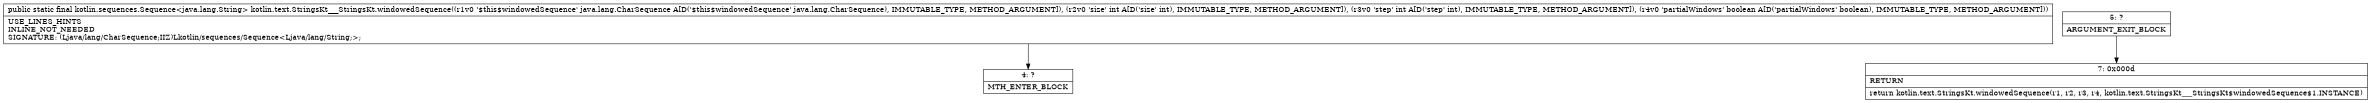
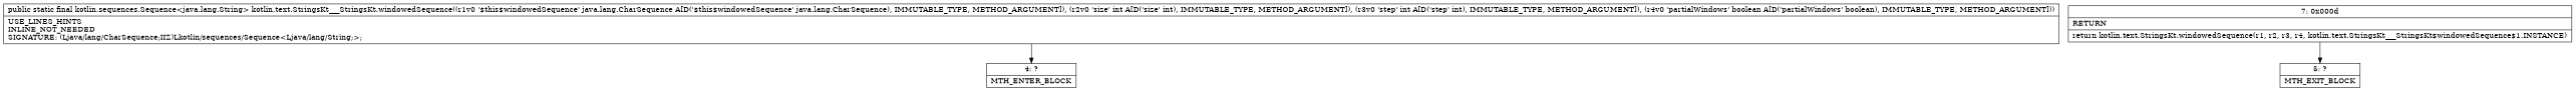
  digraph {
    node [shape=record]
    n1 [label="{4\:\ ?|MTH_ENTER_BLOCK\l}"]
    n2 [label="{7\:\ 0x000d|RETURN\l|return kotlin.text.StringsKt.windowedSequence(r1, r2, r3, r4, kotlin.text.StringsKt___StringsKt$windowedSequence$1.INSTANCE)\l}"]
-   n3 [label="{5\:\ ?|ARGUMENT_EXIT_BLOCK\l}"]
+   n3 [label="{5\:\ ?|MTH_EXIT_BLOCK\l}"]
    n4 [label="{public static final kotlin.sequences.Sequence\<java.lang.String\> kotlin.text.StringsKt___StringsKt.windowedSequence((r1v0 '$this$windowedSequence' java.lang.CharSequence A[D('$this$windowedSequence' java.lang.CharSequence), IMMUTABLE_TYPE, METHOD_ARGUMENT]), (r2v0 'size' int A[D('size' int), IMMUTABLE_TYPE, METHOD_ARGUMENT]), (r3v0 'step' int A[D('step' int), IMMUTABLE_TYPE, METHOD_ARGUMENT]), (r4v0 'partialWindows' boolean A[D('partialWindows' boolean), IMMUTABLE_TYPE, METHOD_ARGUMENT]))  | USE_LINES_HINTS\lINLINE_NOT_NEEDED\lSIGNATURE: (Ljava\/lang\/CharSequence;IIZ)Lkotlin\/sequences\/Sequence\<Ljava\/lang\/String;\>;\l}"]
-   n3 -> n2
+   n2 -> n3
    n4 -> n1
  }
